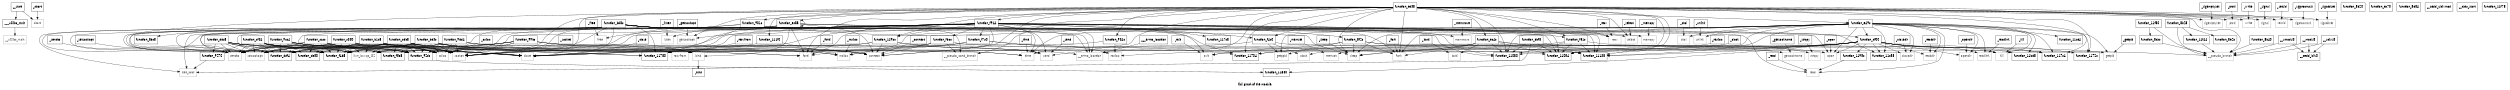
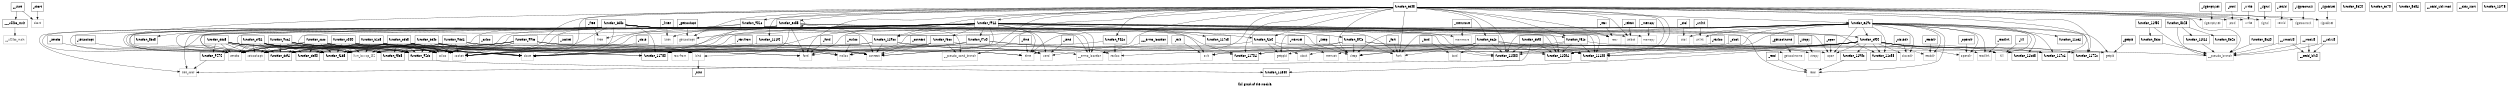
  digraph {
    fontname=Lato
    label="Call graph of the module."
    node [fontname=Lato shape=record]
    edge [fontname=Lato]
    n1 [label="{___uClibc_main}"]
    n2 [color=gray50 fontcolor=gray50 label="{__uClibc_main}"]
    n3 [label="{_memset}"]
    n4 [color=gray50 fontcolor=gray50 label="{memset}"]
    n5 [label="{_realloc}"]
    n6 [color=gray50 fontcolor=gray50 label="{realloc}"]
    n7 [color=gray50 fontcolor=gray50 label="{getppid}"]
    n8 [label="{function_11704}"]
    n9 [label="{_getsockname}"]
    n10 [color=gray50 fontcolor=gray50 label="{getsockname}"]
    n11 [label="{_time}"]
    n12 [color=gray50 fontcolor=gray50 label="{time}"]
    n13 [label="{_fcntl}"]
    n14 [color=gray50 fontcolor=gray50 label="{fcntl}"]
    n15 [label="{_opendir}"]
    n16 [color=gray50 fontcolor=gray50 label="{opendir}"]
    n17 [label="{_getsockopt}"]
    n18 [color=gray50 fontcolor=gray50 label="{getsockopt}"]
    n19 [label="{function_8ec8}"]
    n20 [label="{function_11780}"]
    n21 [label="{___errno_location}"]
    n22 [color=gray50 fontcolor=gray50 label="{__errno_location}"]
    n23 [label="{_listen}"]
    n24 [color=gray50 fontcolor=gray50 label="{listen}"]
    n25 [label="{function_be3c}"]
    n26 [label="{function_92dc}"]
    n27 [label="{function_f468}"]
    n28 [label="{function_ddf4}"]
    n29 [label="{function_de50}"]
    n30 [label="{function_f5e8}"]
    n31 [color=gray50 fontcolor=gray50 label="{connect}"]
    n32 [color=gray50 fontcolor=gray50 label="{malloc}"]
    n33 [color=gray50 fontcolor=gray50 label="{recvfrom}"]
    n34 [color=gray50 fontcolor=gray50 label="{socket}"]
    n35 [color=gray50 fontcolor=gray50 label="{calloc}"]
    n36 [color=gray50 fontcolor=gray50 label="{setsockopt}"]
    n37 [color=gray50 fontcolor=gray50 label="{sendto}"]
    n38 [color=gray50 fontcolor=gray50 label="{close}"]
    n39 [color=gray50 fontcolor=gray50 label="{llvm_bswap_i32}"]
    n40 [label="{function_11830}"]
    n41 [label="{_exit}"]
    n42 [color=gray50 fontcolor=gray50 label="{exit}"]
    n43 [label="{function_c6b8}"]
    n44 [label="{function_8f2c}"]
    n45 [color=gray50 fontcolor=gray50 label="{sleep}"]
    n46 [color=gray50 fontcolor=gray50 label="{kill}"]
    n47 [color=gray50 fontcolor=gray50 label="{fork}"]
    n48 [color=gray50 fontcolor=gray50 label="{__pseudo_branch}"]
    n49 [label="{_close}"]
    n50 [label="{function_8dac}"]
    n51 [label="{function_901c}"]
    n52 [color=gray50 fontcolor=gray50 label="{free}"]
    n53 [color=gray50 fontcolor=gray50 label="{__pseudo_cond_branch}"]
    n54 [label="{function_ed38}"]
    n55 [label="{function_117a4}"]
    n56 [label="{function_934c}"]
    n57 [label="{function_f4c0}"]
    n58 [label="{function_f51c}"]
    n59 [label="{function_11138}"]
    n60 [label="{function_e49c}"]
    n61 [label="{function_11054}"]
    n62 [label="{function_111f0}"]
    n63 [label="{function_ea88}"]
    n64 [label="{function_1172c}"]
    n65 [label="{function_ec4c}"]
    n66 [label="{function_f944}"]
    n67 [label="{function_11080}"]
    n68 [color=gray50 fontcolor=gray50 label="{recv}"]
    n69 [color=gray50 fontcolor=gray50 label="{sigemptyset}"]
    n70 [color=gray50 fontcolor=gray50 label="{prctl}"]
    n71 [label="{function_119bc}"]
    n72 [color=gray50 fontcolor=gray50 label="{send}"]
    n73 [color=gray50 fontcolor=gray50 label="{write}"]
    n74 [color=gray50 fontcolor=gray50 label="{signal}"]
    n75 [color=gray50 fontcolor=gray50 label="{setsid}"]
    n76 [color=gray50 fontcolor=gray50 label="{sigprocmask}"]
    n77 [color=gray50 fontcolor=gray50 label="{select}"]
    n78 [color=gray50 fontcolor=gray50 label="{sigaddset}"]
    n79 [color=gray50 fontcolor=gray50 label="{getpid}"]
    n80 [color=gray50 fontcolor=gray50 label="{clock}"]
    n81 [color=gray50 fontcolor=gray50 label="{strcpy}"]
    n82 [color=gray50 fontcolor=gray50 label="{atoi}"]
    n83 [color=gray50 fontcolor=gray50 label="{open}"]
    n84 [label="{function_df00}"]
    n85 [color=gray50 fontcolor=gray50 label="{readlink}"]
    n86 [label="{function_11b68}"]
    n87 [label="{function_11a58}"]
    n88 [color=gray50 fontcolor=gray50 label="{closedir}"]
    n89 [color=gray50 fontcolor=gray50 label="{readdir}"]
    n90 [label="{function_11ae4}"]
    n91 [color=gray50 fontcolor=gray50 label="{read}"]
    n92 [color=gray50 fontcolor=gray50 label="{unlink}"]
    n93 [color=gray50 fontcolor=gray50 label="{bind}"]
    n94 [color=gray50 fontcolor=gray50 label="{ioctl}"]
    n95 [color=gray50 fontcolor=gray50 label="{inet_addr}"]
    n96 [label="{function_117c8}"]
    n97 [label="{function_f6cc}"]
    n98 [label="{function_f7a0}"]
    n99 [color=gray50 fontcolor=gray50 label="{memmove}"]
    n100 [color=gray50 fontcolor=gray50 label="{memcpy}"]
    n101 [label="{function_cf34}"]
    n102 [label="{function_9270}"]
    n103 [label="{_atoi}"]
    n104 [label="{function_d6a8}"]
    n105 [label="{function_8e20}"]
    n106 [label="{_free}"]
    n107 [label="{_open}"]
    n108 [label="{function_96d4}"]
    n109 [label="{_bind}"]
    n110 [label="{function_99bc}"]
    n111 [label="{function_8e2c}"]
    n112 [label="{function_1195c}"]
    n113 [label="{_clock}"]
    n114 [label="{_fork}"]
    n115 [label="{function_9ca4}"]
    n116 [label="{function_a330}"]
    n117 [label="{function_ea70}"]
    n118 [label="{_setsid}"]
    n119 [label="{_sigprocmask}"]
    n120 [label="{function_8e84}"]
    n121 [label="{function_aaac}"]
    n122 [label="{function_b1c8}"]
    n123 [label="{function_ebf8}"]
    n124 [label="{_closedir}"]
    n125 [label="{function_b68c}"]
    n126 [label="{__start}"]
    n127 [color=gray50 fontcolor=gray50 label="{abort}"]
    n128 [label="{__aeabi_uidivmod}"]
    n129 [label="{__umodsi3}"]
    n130 [label="{__aeabi_ldiv0}"]
    n131 [label="{__modsi3}"]
    n132 [label="{__udivsi3}"]
    n133 [label="{__data_start}"]
    n134 [label="{function_11f44}"]
    n135 [label="{function_11f78}"]
    n136 [label="{function_11f80}"]
    n137 [label="{function_8b28}"]
    n138 [label="{function_8b40}"]
    n139 [label="{_strcpy}"]
    n140 [label="{_ioctl}"]
    n141 [label="{_recv}"]
    n142 [label="{_connect}"]
    n143 [label="{_sigemptyset}"]
    n144 [label="{_memmove}"]
    n145 [label="{_getpid}"]
    n146 [label="{_prctl}"]
    n147 [label="{_memcpy}"]
    n148 [label="{_readlink}"]
    n149 [label="{_malloc}"]
    n150 [label="{_sleep}"]
    n151 [label="{_recvfrom}"]
    n152 [label="{_socket}"]
    n153 [label="{_select}"]
    n154 [label="{_readdir}"]
    n155 [label="{_sigaddset}"]
    n156 [label="{_send}"]
    n157 [label="{_abort}"]
    n158 [label="{_calloc}"]
    n159 [label="{_write}"]
    n160 [label="{_kill}"]
    n161 [label="{_setsockopt}"]
    n162 [label="{_signal}"]
    n163 [label="{_read}"]
    n164 [label="{_unlink}"]
    n165 [label="{_sendto}"]
    n1 -> n2
    n3 -> n4
    n5 -> n6
    n9 -> n10
    n11 -> n12
    n13 -> n14
    n15 -> n16
    n17 -> n18
    n21 -> n22
    n23 -> n24
    n25 -> n12
    n25 -> n14
    n25 -> n26
    n25 -> n27
    n25 -> n28
    n25 -> n29
    n25 -> n30
    n25 -> n31
    n25 -> n32
    n25 -> n33
    n25 -> n34
    n25 -> n35
    n25 -> n36
    n25 -> n37
    n25 -> n38
    n25 -> n39
    n26 -> n40
    n41 -> n42
    n43 -> n12
    n43 -> n14
    n43 -> n26
    n43 -> n27
    n43 -> n28
    n43 -> n29
    n43 -> n30
    n43 -> n31
    n43 -> n32
    n43 -> n33
    n43 -> n34
    n43 -> n35
    n43 -> n36
    n43 -> n37
    n43 -> n38
    n43 -> n39
    n44 -> n7
    n44 -> n42
    n44 -> n45
    n44 -> n46
    n44 -> n47
    n44 -> n48
    n49 -> n38
    n50 -> n48
    n51 -> n20
    n51 -> n22
    n51 -> n35
    n51 -> n44
    n51 -> n52
    n51 -> n53
    n54 -> n8
    n54 -> n14
    n54 -> n18
    n54 -> n22
    n54 -> n27
    n54 -> n31
    n54 -> n34
    n54 -> n38
    n54 -> n45
    n54 -> n47
    n54 -> n48
    n54 -> n51
    n54 -> n53
    n54 -> n55
    n54 -> n56
    n54 -> n57
    n54 -> n58
    n54 -> n59
    n54 -> n60
    n54 -> n61
    n54 -> n62
    n54 -> n63
    n54 -> n64
    n54 -> n65
    n54 -> n66
    n54 -> n67
    n54 -> n68
    n54 -> n69
    n54 -> n70
    n54 -> n71
    n54 -> n72
    n54 -> n73
    n54 -> n74
-   n54 -> n75
    n54 -> n76
    n54 -> n77
    n54 -> n78
    n56 -> n6
    n56 -> n35
    n57 -> n7
    n57 -> n12
    n57 -> n79
    n57 -> n80
    n58 -> n8
    n58 -> n59
    n58 -> n61
    n58 -> n67
    n58 -> n81
    n60 -> n7
    n60 -> n12
    n60 -> n16
    n60 -> n32
    n60 -> n38
    n60 -> n45
    n60 -> n46
    n60 -> n47
    n60 -> n55
    n60 -> n59
    n60 -> n61
    n60 -> n64
    n60 -> n67
    n60 -> n79
    n60 -> n82
    n60 -> n83
    n60 -> n84
    n60 -> n85
    n60 -> n86
    n60 -> n87
    n60 -> n88
    n60 -> n89
    n60 -> n90
    n60 -> n91
    n60 -> n92
    n62 -> n20
    n62 -> n32
    n63 -> n14
    n63 -> n22
    n63 -> n24
    n63 -> n31
    n63 -> n34
    n63 -> n36
    n63 -> n38
    n63 -> n45
    n63 -> n63
    n63 -> n84
    n63 -> n93
    n65 -> n42
    n65 -> n45
    n65 -> n47
    n65 -> n59
    n65 -> n61
    n65 -> n67
    n65 -> n83
    n65 -> n94
    n66 -> n12
    n66 -> n14
    n66 -> n18
    n66 -> n22
    n66 -> n27
    n66 -> n28
    n66 -> n31
    n66 -> n33
    n66 -> n34
    n66 -> n35
    n66 -> n36
    n66 -> n37
    n66 -> n38
    n66 -> n39
    n66 -> n42
    n66 -> n47
    n66 -> n57
    n66 -> n59
    n66 -> n61
    n66 -> n67
    n66 -> n68
    n66 -> n71
    n66 -> n72
    n66 -> n77
    n66 -> n95
    n66 -> n96
    n66 -> n97
    n66 -> n98
    n66 -> n99
    n66 -> n100
    n71 -> n10
    n71 -> n22
    n71 -> n31
    n71 -> n34
    n71 -> n38
    n84 -> n4
    n84 -> n8
    n84 -> n16
    n84 -> n38
    n84 -> n40
    n84 -> n45
    n84 -> n46
    n84 -> n55
    n84 -> n59
    n84 -> n61
    n84 -> n64
    n84 -> n67
    n84 -> n83
    n84 -> n85
    n84 -> n86
    n84 -> n87
    n84 -> n88
    n84 -> n89
    n84 -> n112
    n93 -> n109
    n97 -> n14
    n97 -> n31
    n97 -> n34
    n97 -> n53
    n97 -> n55
    n98 -> n6
    n98 -> n8
    n98 -> n20
    n98 -> n32
    n101 -> n26
    n101 -> n27
    n101 -> n28
    n101 -> n29
    n101 -> n30
    n101 -> n34
    n101 -> n35
    n101 -> n36
    n101 -> n37
    n101 -> n38
    n101 -> n39
    n101 -> n102
    n102 -> n95
    n103 -> n82
    n104 -> n26
    n104 -> n27
    n104 -> n28
-   n104 -> n29
    n104 -> n34
    n104 -> n35
    n104 -> n36
    n104 -> n37
    n104 -> n38
    n104 -> n39
    n104 -> n102
    n106 -> n52
    n107 -> n83
    n108 -> n26
    n108 -> n27
    n108 -> n30
    n108 -> n31
    n108 -> n34
    n108 -> n35
    n108 -> n39
    n108 -> n72
    n108 -> n93
    n110 -> n26
    n110 -> n27
    n110 -> n30
    n110 -> n31
    n110 -> n34
    n110 -> n35
    n110 -> n39
    n110 -> n72
    n110 -> n93
    n112 -> n91
    n113 -> n80
    n114 -> n47
    n115 -> n26
    n115 -> n27
    n115 -> n28
    n115 -> n29
    n115 -> n30
    n115 -> n34
    n115 -> n35
    n115 -> n36
    n115 -> n37
    n115 -> n38
    n115 -> n39
    n116 -> n20
    n116 -> n26
    n116 -> n27
    n116 -> n28
    n116 -> n29
    n116 -> n30
    n116 -> n34
    n116 -> n35
    n116 -> n36
    n116 -> n37
    n116 -> n38
    n116 -> n39
    n118 -> n75
    n119 -> n76
    n121 -> n26
    n121 -> n27
    n121 -> n28
    n121 -> n29
    n121 -> n30
    n121 -> n34
    n121 -> n35
    n121 -> n36
    n121 -> n37
    n121 -> n38
    n121 -> n39
    n122 -> n20
    n122 -> n26
    n122 -> n27
    n122 -> n28
    n122 -> n29
    n122 -> n34
    n122 -> n35
    n122 -> n36
    n122 -> n37
    n122 -> n38
    n122 -> n39
    n122 -> n59
    n122 -> n61
    n123 -> n59
    n123 -> n61
    n123 -> n67
    n123 -> n95
    n124 -> n88
    n125 -> n8
    n125 -> n19
    n125 -> n20
    n125 -> n26
    n125 -> n27
    n125 -> n28
    n125 -> n29
    n125 -> n34
    n125 -> n35
    n125 -> n36
    n125 -> n37
    n125 -> n38
    n125 -> n58
    n125 -> n59
    n125 -> n61
    n125 -> n67
    n125 -> n83
    n125 -> n87
    n125 -> n91
    n125 -> n95
    n126 -> n1
    n126 -> n127
    n129 -> n48
    n129 -> n130
    n131 -> n48
    n131 -> n130
    n132 -> n48
    n132 -> n130
    n134 -> n48
    n136 -> n48
    n136 -> n50
    n137 -> n48
    n137 -> n111
    n137 -> n134
    n138 -> n48
    n139 -> n81
    n140 -> n94
    n141 -> n68
    n142 -> n31
    n143 -> n69
    n144 -> n99
    n145 -> n79
    n146 -> n70
    n147 -> n100
    n148 -> n85
    n149 -> n32
    n150 -> n45
    n151 -> n33
    n152 -> n34
    n153 -> n77
    n154 -> n89
    n155 -> n78
    n156 -> n72
    n157 -> n127
    n158 -> n35
    n159 -> n73
    n160 -> n46
    n161 -> n36
    n162 -> n74
    n163 -> n91
    n164 -> n92
    n165 -> n37
  }
